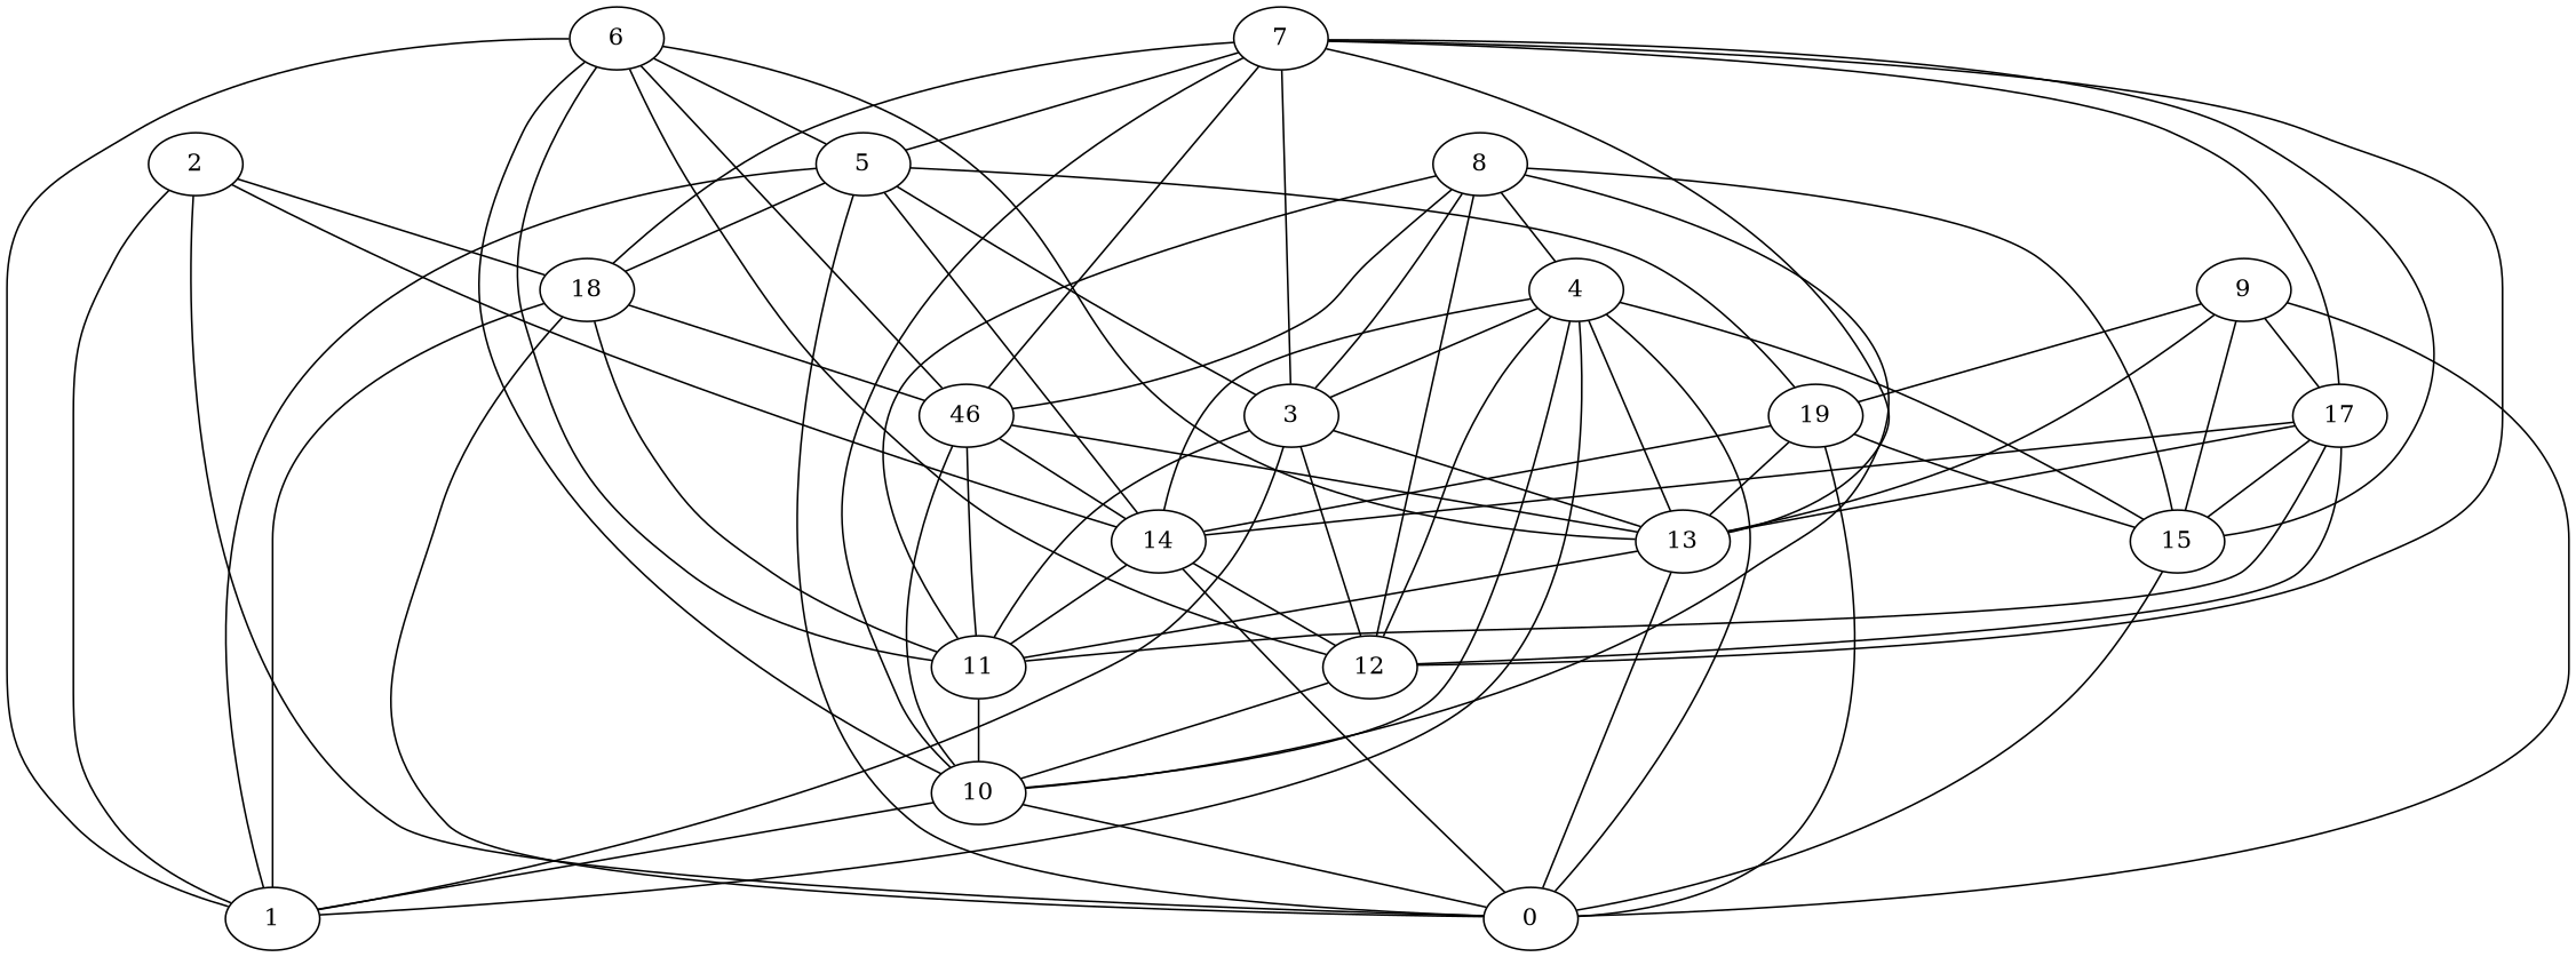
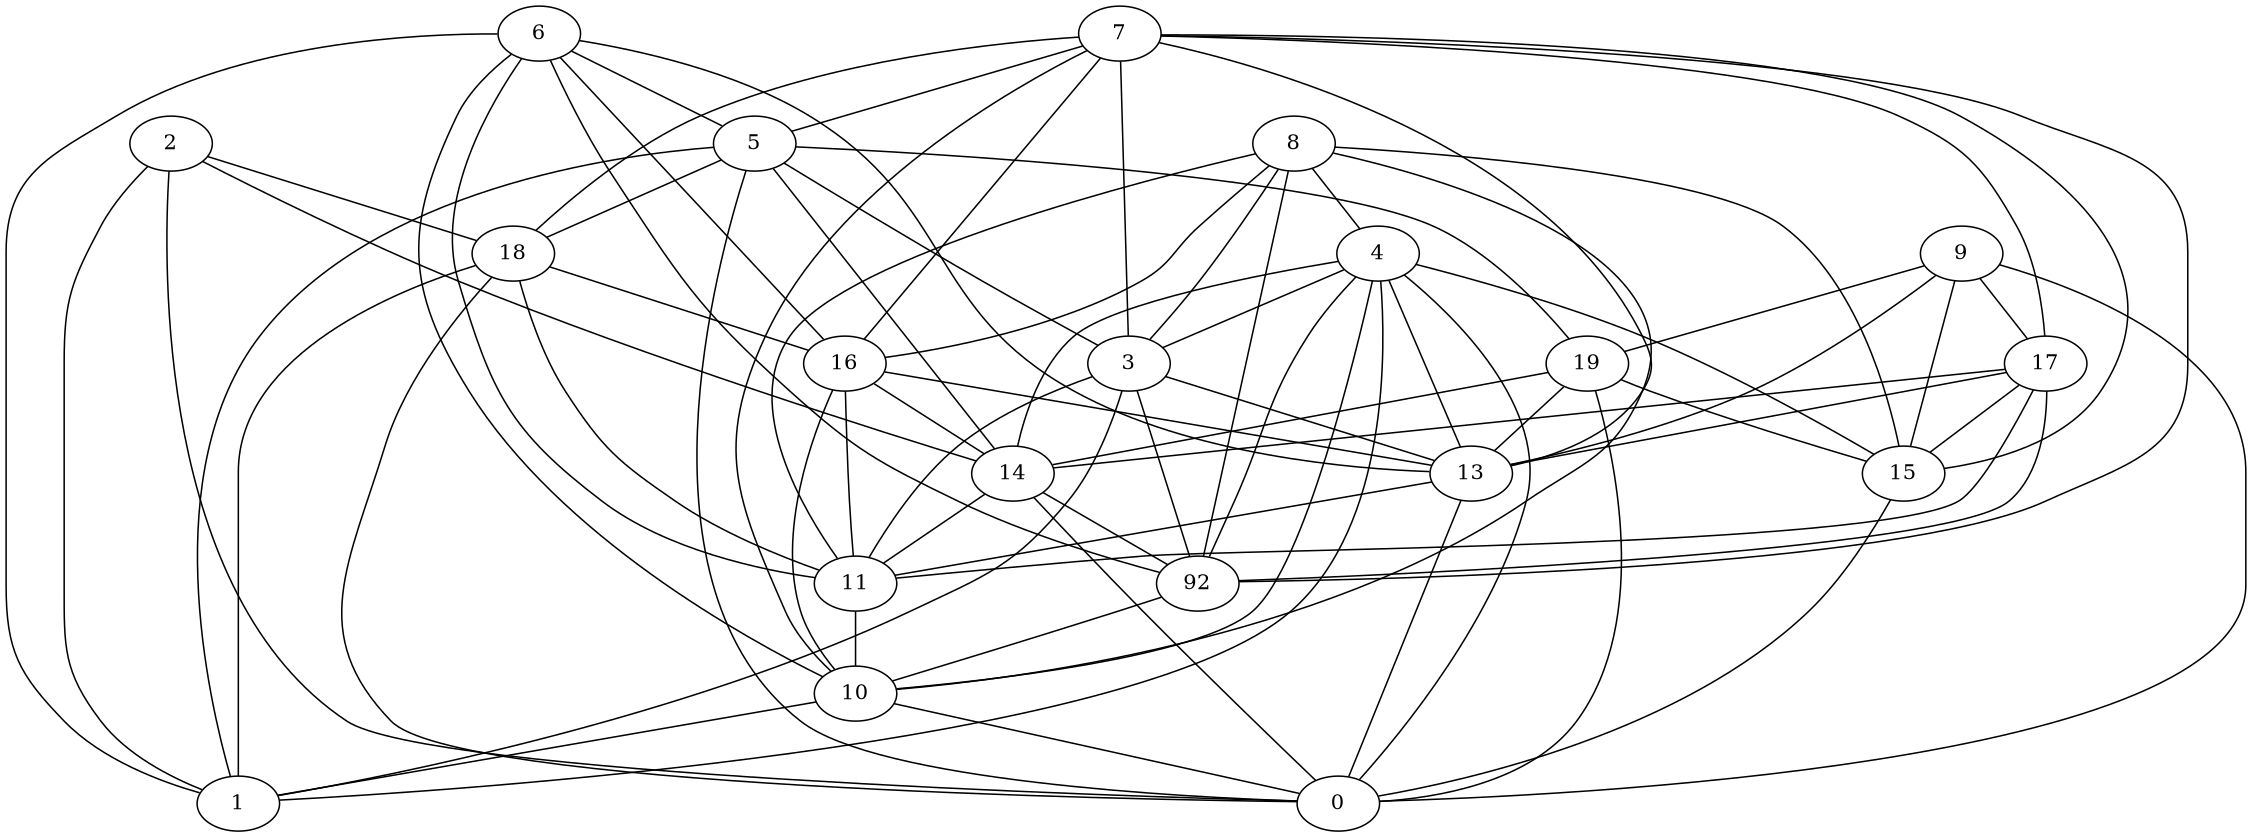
  digraph {
    edge [color=black dir=none]
    14
    0
-   12
+   12 [label=92]
    11
    18
    1
-   16 [label=46]
+   16
    5
    19
    3
    10
    17
    15
    13
    7
    6
    9
    8
    4
    2
    subgraph sub_1 {
      14
      0
      12
      11
      18
      1
      16
      5
      19
      3
      10
      17
      15
      13
      7
      6
      9
      8
      4
      2
    }
    14 -> 0
    14 -> 12
    14 -> 11
    12 -> 10
    11 -> 10
    18 -> 0
    18 -> 11
    18 -> 1
    18 -> 16
    16 -> 14
    16 -> 11
    16 -> 10
    16 -> 13
    5 -> 14
    5 -> 0
    5 -> 18
    5 -> 1
    5 -> 19
    5 -> 3
    19 -> 14
    19 -> 0
    19 -> 15
    19 -> 13
    3 -> 12
    3 -> 11
    3 -> 1
    3 -> 13
    10 -> 0
    10 -> 1
    17 -> 14
    17 -> 12
    17 -> 11
    17 -> 15
    17 -> 13
    15 -> 0
    13 -> 0
    13 -> 11
    7 -> 12
    7 -> 18
    7 -> 16
    7 -> 5
    7 -> 3
    7 -> 10
    7 -> 17
    7 -> 15
    7 -> 13
    6 -> 12
    6 -> 11
    6 -> 1
    6 -> 16
    6 -> 5
    6 -> 10
    6 -> 13
    9 -> 0
    9 -> 19
    9 -> 17
    9 -> 15
    9 -> 13
    8 -> 12
    8 -> 11
    8 -> 16
    8 -> 3
    8 -> 10
    8 -> 15
    8 -> 4
    4 -> 14
    4 -> 0
    4 -> 12
    4 -> 1
    4 -> 3
    4 -> 10
    4 -> 15
    4 -> 13
    2 -> 14
    2 -> 0
    2 -> 18
    2 -> 1
  }
